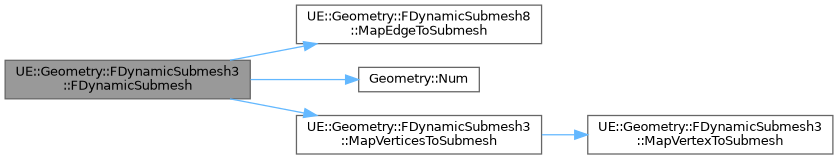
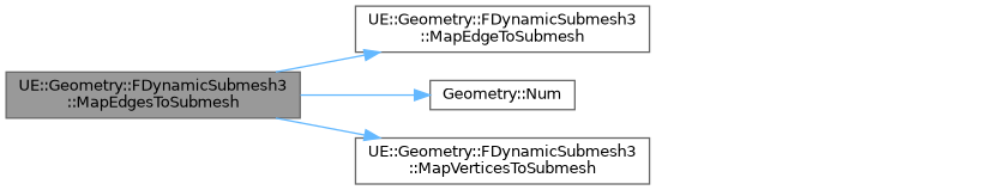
  digraph {
    rankdir=LR
    node [color=grey40 fillcolor=white fontname=Helvetica fontsize=10 shape=box style=filled]
    edge [color=steelblue1 fontname=Helvetica fontsize=10 labelfontname=Helvetica labelfontsize=10 style=solid]
-   n1 [color=gray40 fillcolor=grey60 fontcolor=black height=0.2 label="UE::Geometry::FDynamicSubmesh3\l::FDynamicSubmesh" width=0.4]
-   n2 [height=0.2 label="UE::Geometry::FDynamicSubmesh8\l::MapEdgeToSubmesh" width=0.4]
+   n1 [color=gray40 fillcolor=grey60 fontcolor=black height=0.2 label="UE::Geometry::FDynamicSubmesh3\l::MapEdgesToSubmesh" width=0.4]
+   n2 [height=0.2 label="UE::Geometry::FDynamicSubmesh3\l::MapEdgeToSubmesh" width=0.4]
    n3 [height=0.2 label="Geometry::Num" width=0.4]
    n4 [height=0.2 label="UE::Geometry::FDynamicSubmesh3\l::MapVerticesToSubmesh" width=0.4]
-   n5 [height=0.2 label="UE::Geometry::FDynamicSubmesh3\l::MapVertexToSubmesh" width=0.4]
    n1 -> n2
    n1 -> n3
    n1 -> n4
-   n4 -> n5
  }
